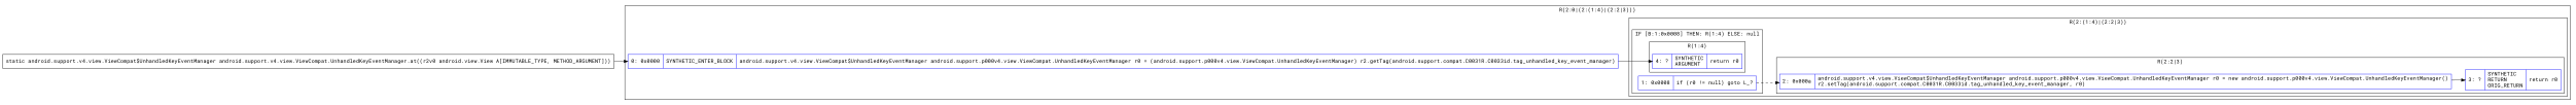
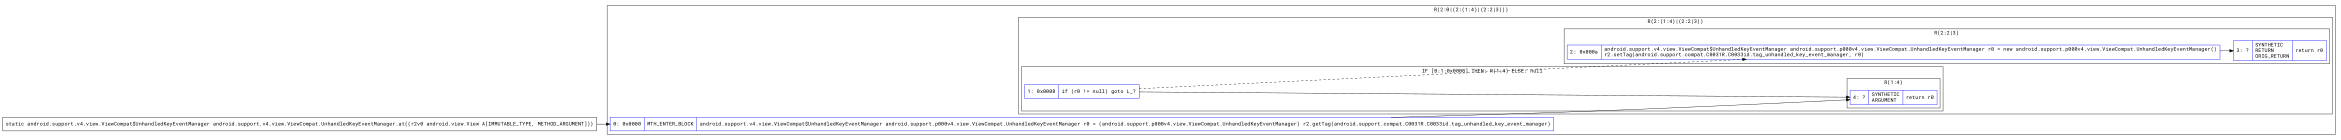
  digraph {
    fontname="Roboto Mono"
    rankdir=LR
    node [color=blue fontname="Roboto Mono" shape=record]
    edge [fontname="Roboto Mono"]
    n1 [label="{4\:\ ?|SYNTHETIC\lARGUMENT\l|return r0\l}"]
    n2 [label="{1\:\ 0x0008|if (r0 != null) goto L_?\l}"]
    n3 [label="{2\:\ 0x000a|android.support.v4.view.ViewCompat$UnhandledKeyEventManager android.support.p000v4.view.ViewCompat.UnhandledKeyEventManager r0 = new android.support.p000v4.view.ViewCompat.UnhandledKeyEventManager()\lr2.setTag(android.support.compat.C0031R.C0033id.tag_unhandled_key_event_manager, r0)\l}"]
    n4 [label="{3\:\ ?|SYNTHETIC\lRETURN\lORIG_RETURN\l|return r0\l}"]
-   n5 [label="{0\:\ 0x0000|SYNTHETIC_ENTER_BLOCK\l|android.support.v4.view.ViewCompat$UnhandledKeyEventManager android.support.p000v4.view.ViewCompat.UnhandledKeyEventManager r0 = (android.support.p000v4.view.ViewCompat.UnhandledKeyEventManager) r2.getTag(android.support.compat.C0031R.C0033id.tag_unhandled_key_event_manager)\l}"]
+   n5 [label="{0\:\ 0x0000|MTH_ENTER_BLOCK\l|android.support.v4.view.ViewCompat$UnhandledKeyEventManager android.support.p000v4.view.ViewCompat.UnhandledKeyEventManager r0 = (android.support.p000v4.view.ViewCompat.UnhandledKeyEventManager) r2.getTag(android.support.compat.C0031R.C0033id.tag_unhandled_key_event_manager)\l}"]
    n6 [label="{static android.support.v4.view.ViewCompat$UnhandledKeyEventManager android.support.v4.view.ViewCompat.UnhandledKeyEventManager.at((r2v0 android.view.View A[IMMUTABLE_TYPE, METHOD_ARGUMENT])) }" color=""]
    subgraph cluster_1 {
      label="R(2:0|(2:(1:4)|(2:2|3)))"
      n5
      subgraph cluster_2 {
        label="R(2:(1:4)|(2:2|3))"
        subgraph cluster_3 {
          label="IF [B:1:0x0008] THEN: R(1:4) ELSE: null"
          n2
          subgraph cluster_4 {
            label="R(1:4)"
            n1
          }
        }
        subgraph cluster_5 {
          label="R(2:2|3)"
          n3
          n4
        }
      }
    }
+   n2 -> n1
    n2 -> n3 [style=dashed]
    n3 -> n4
    n5 -> n1
    n6 -> n5
  }
